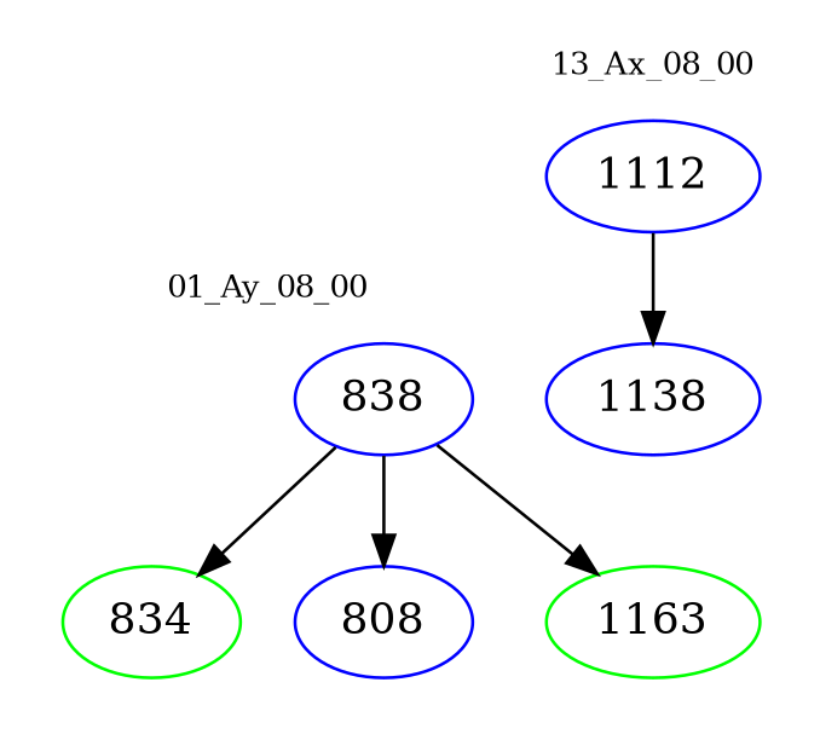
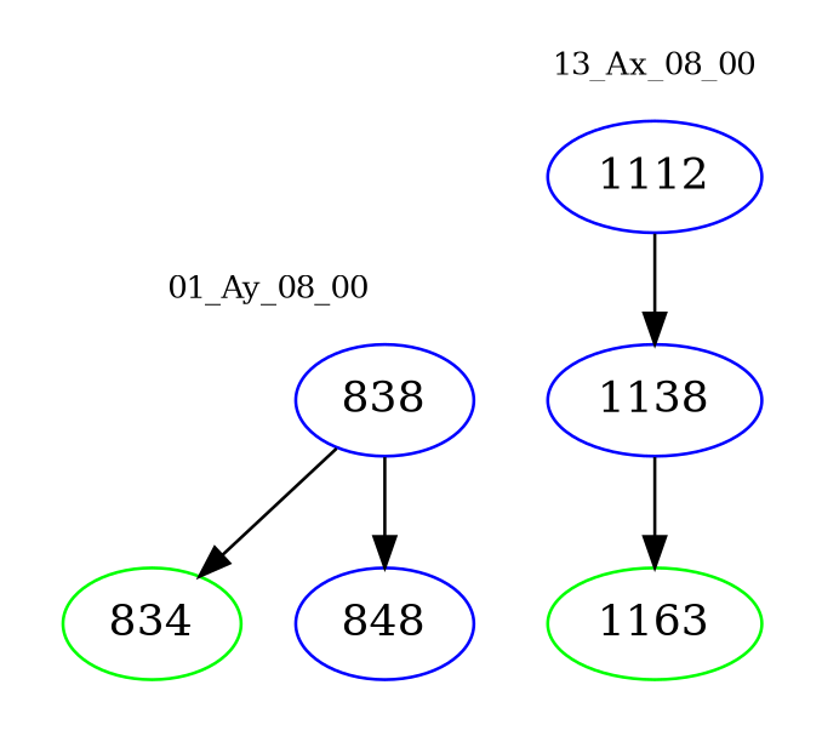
  digraph {
    node [color=blue]
    edge [color=black]
    n1 [label=1138]
    n2 [label=1112]
    n3 [color=green label=1163]
    n4 [label=838]
    n5 [color=green label=834]
-   n6 [label=808]
+   n6 [label=848]
    subgraph cluster_1 {
      color=white
      fontsize=10
      label="13_Ax_08_00"
      n1
      n2
      n3
    }
    subgraph cluster_2 {
      color=white
      fontsize=10
      label="01_Ay_08_00"
      n4
      n5
      n6
    }
-   n4 -> n3
+   n1 -> n3
    n2 -> n1
    n4 -> n5
    n4 -> n6
  }
